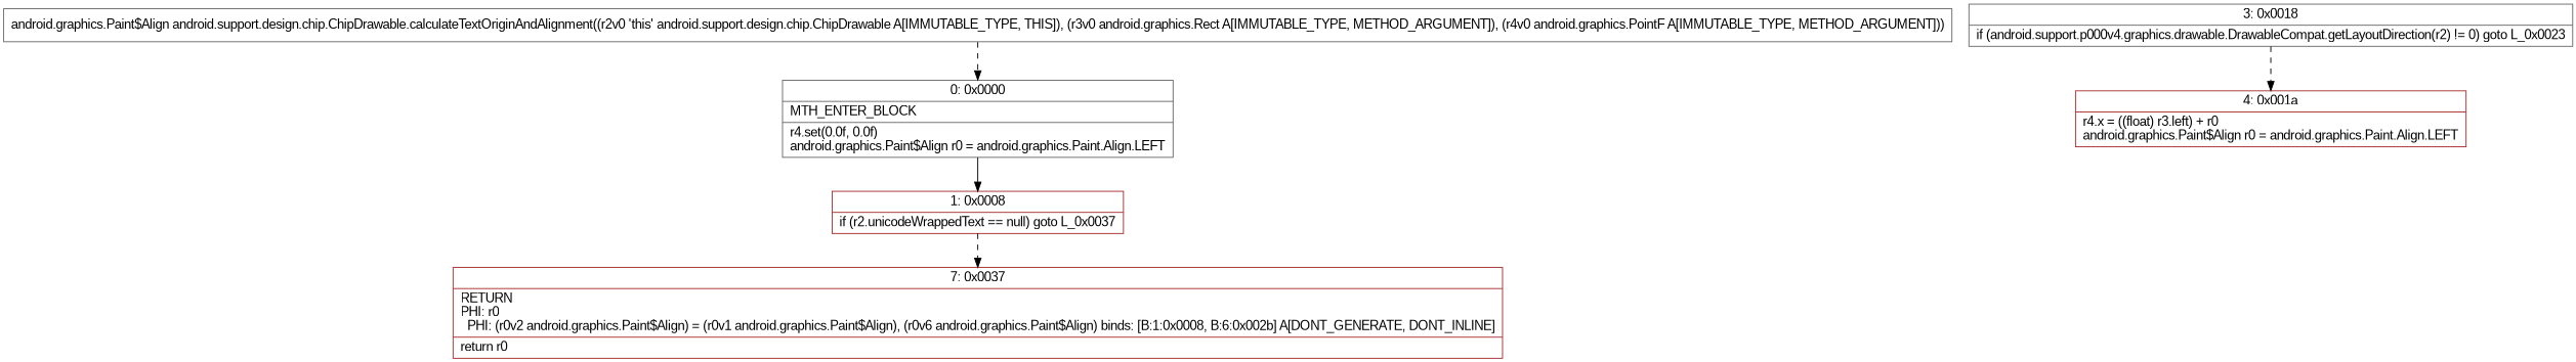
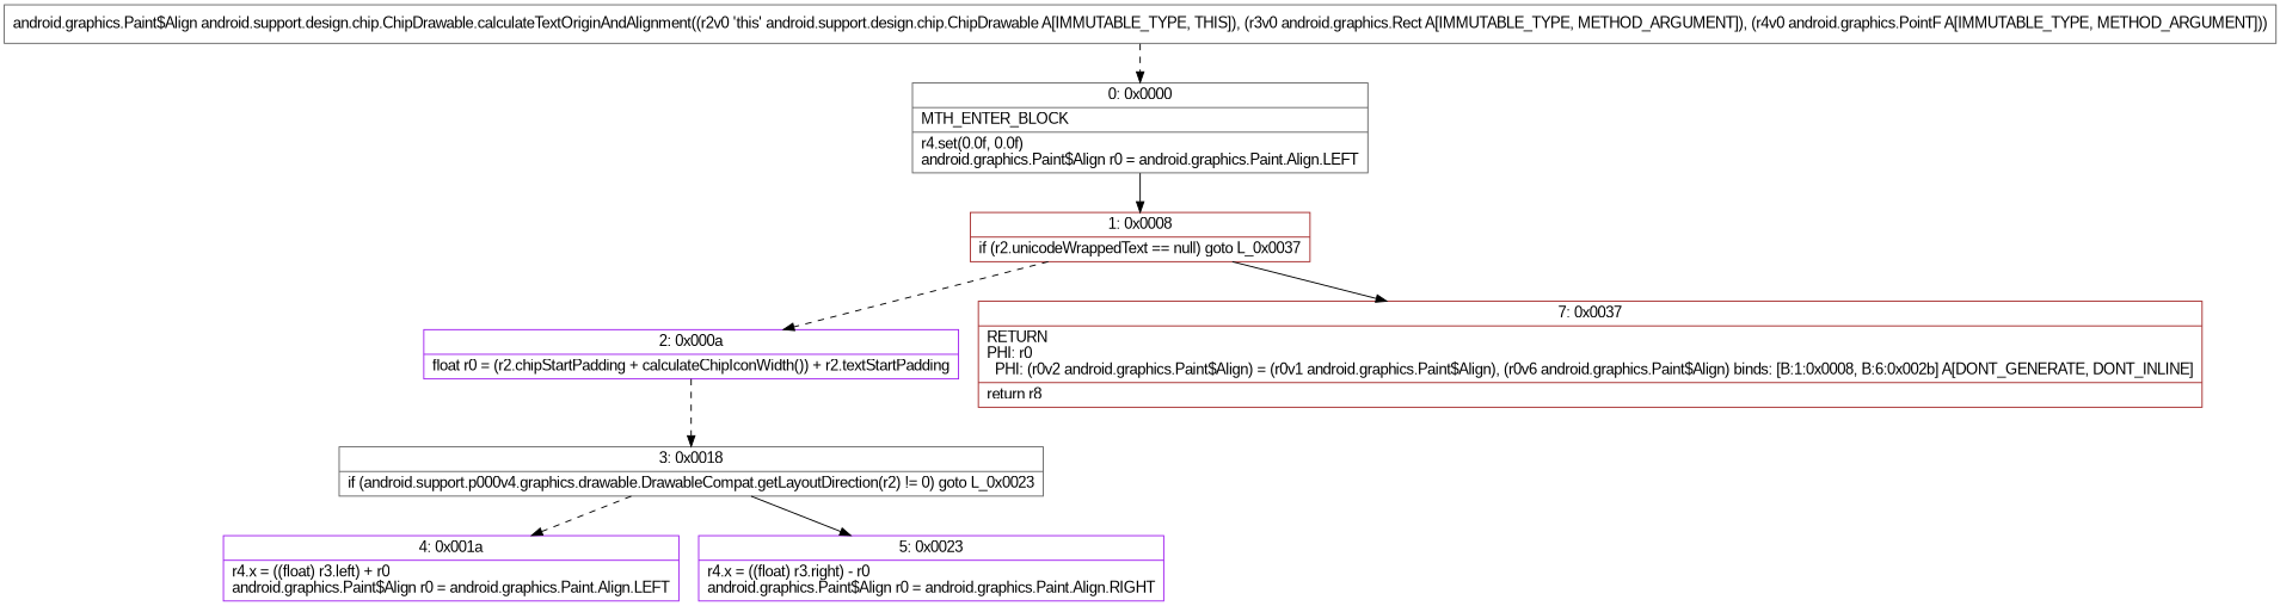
  digraph {
    fontname="Liberation Sans"
    node [color=gray40 fontname="Liberation Sans" shape=record]
    edge [fontname="Liberation Sans" style=dashed]
    n1 [label="{0\:\ 0x0000|MTH_ENTER_BLOCK\l|r4.set(0.0f, 0.0f)\landroid.graphics.Paint$Align r0 = android.graphics.Paint.Align.LEFT\l}"]
    n2 [color=brown label="{1\:\ 0x0008|if (r2.unicodeWrappedText == null) goto L_0x0037\l}"]
-   n4 [color=brown label="{7\:\ 0x0037|RETURN\lPHI: r0 \l  PHI: (r0v2 android.graphics.Paint$Align) = (r0v1 android.graphics.Paint$Align), (r0v6 android.graphics.Paint$Align) binds: [B:1:0x0008, B:6:0x002b] A[DONT_GENERATE, DONT_INLINE]\l|return r0\l}"]
+   n3 [color=purple label="{2\:\ 0x000a|float r0 = (r2.chipStartPadding + calculateChipIconWidth()) + r2.textStartPadding\l}"]
+   n4 [color=brown label="{7\:\ 0x0037|RETURN\lPHI: r0 \l  PHI: (r0v2 android.graphics.Paint$Align) = (r0v1 android.graphics.Paint$Align), (r0v6 android.graphics.Paint$Align) binds: [B:1:0x0008, B:6:0x002b] A[DONT_GENERATE, DONT_INLINE]\l|return r8\l}"]
    n5 [label="{3\:\ 0x0018|if (android.support.p000v4.graphics.drawable.DrawableCompat.getLayoutDirection(r2) != 0) goto L_0x0023\l}"]
-   n6 [color=brown label="{4\:\ 0x001a|r4.x = ((float) r3.left) + r0\landroid.graphics.Paint$Align r0 = android.graphics.Paint.Align.LEFT\l}"]
+   n6 [color=purple label="{4\:\ 0x001a|r4.x = ((float) r3.left) + r0\landroid.graphics.Paint$Align r0 = android.graphics.Paint.Align.LEFT\l}"]
+   n7 [color=purple label="{5\:\ 0x0023|r4.x = ((float) r3.right) \- r0\landroid.graphics.Paint$Align r0 = android.graphics.Paint.Align.RIGHT\l}"]
    n8 [label="{android.graphics.Paint$Align android.support.design.chip.ChipDrawable.calculateTextOriginAndAlignment((r2v0 'this' android.support.design.chip.ChipDrawable A[IMMUTABLE_TYPE, THIS]), (r3v0 android.graphics.Rect A[IMMUTABLE_TYPE, METHOD_ARGUMENT]), (r4v0 android.graphics.PointF A[IMMUTABLE_TYPE, METHOD_ARGUMENT])) }"]
    n1 -> n2 [style=solid]
-   n2 -> n4
+   n2 -> n3
+   n2 -> n4 [style=solid]
+   n3 -> n5
    n5 -> n6
+   n5 -> n7 [style=solid]
    n8 -> n1
  }
